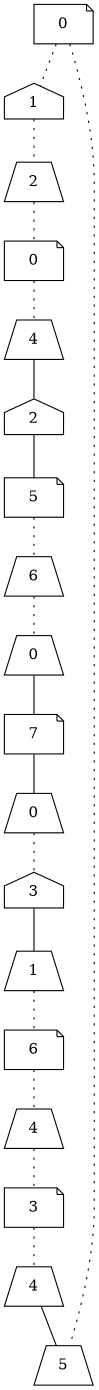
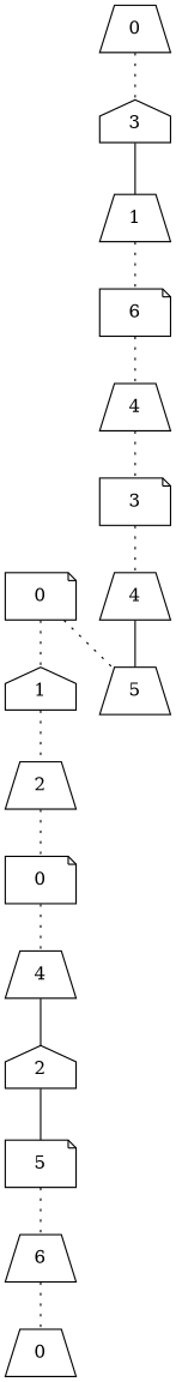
  graph {
    node [shape=trapezium]
    edge [style=dotted]
    n1 [label=0 shape=note]
    n2 [label=1 shape=house]
    n3 [label=5]
    n4 [label=2]
    n5 [label=0 shape=note]
    n6 [label=4]
    n7 [label=2 shape=house]
    n8 [label=5 shape=note]
    n9 [label=6]
    n10 [label=0]
-   n11 [label=7 shape=note]
    n12 [label=0]
    n13 [label=3 shape=house]
    n14 [label=1]
    n15 [label=6 shape=note]
    n16 [label=4]
    n17 [label=3 shape=note]
    n18 [label=4]
    n1 -- n2
    n1 -- n3
    n2 -- n4
    n4 -- n5
    n5 -- n6
    n6 -- n7 [style=""]
    n7 -- n8 [style=""]
    n8 -- n9
    n9 -- n10
-   n10 -- n11 [style=""]
-   n11 -- n12 [style=""]
    n12 -- n13
    n13 -- n14 [style=""]
    n14 -- n15
    n15 -- n16
    n16 -- n17
    n17 -- n18
    n18 -- n3 [style=""]
  }
